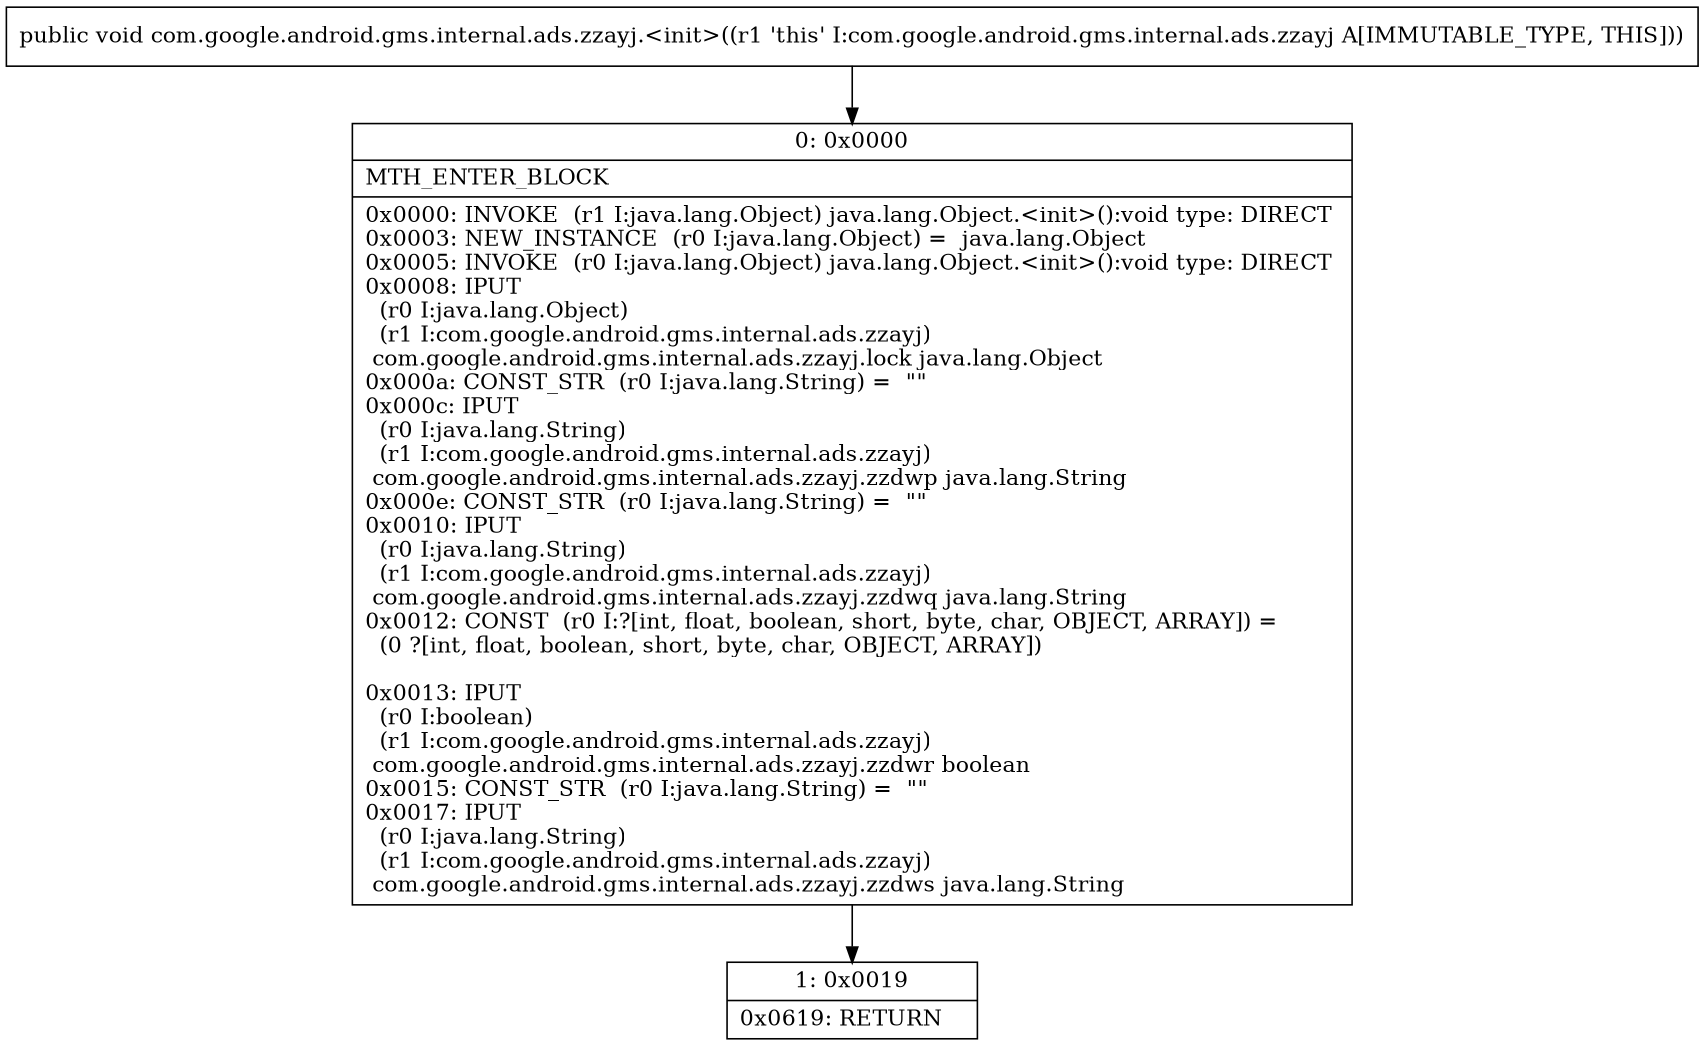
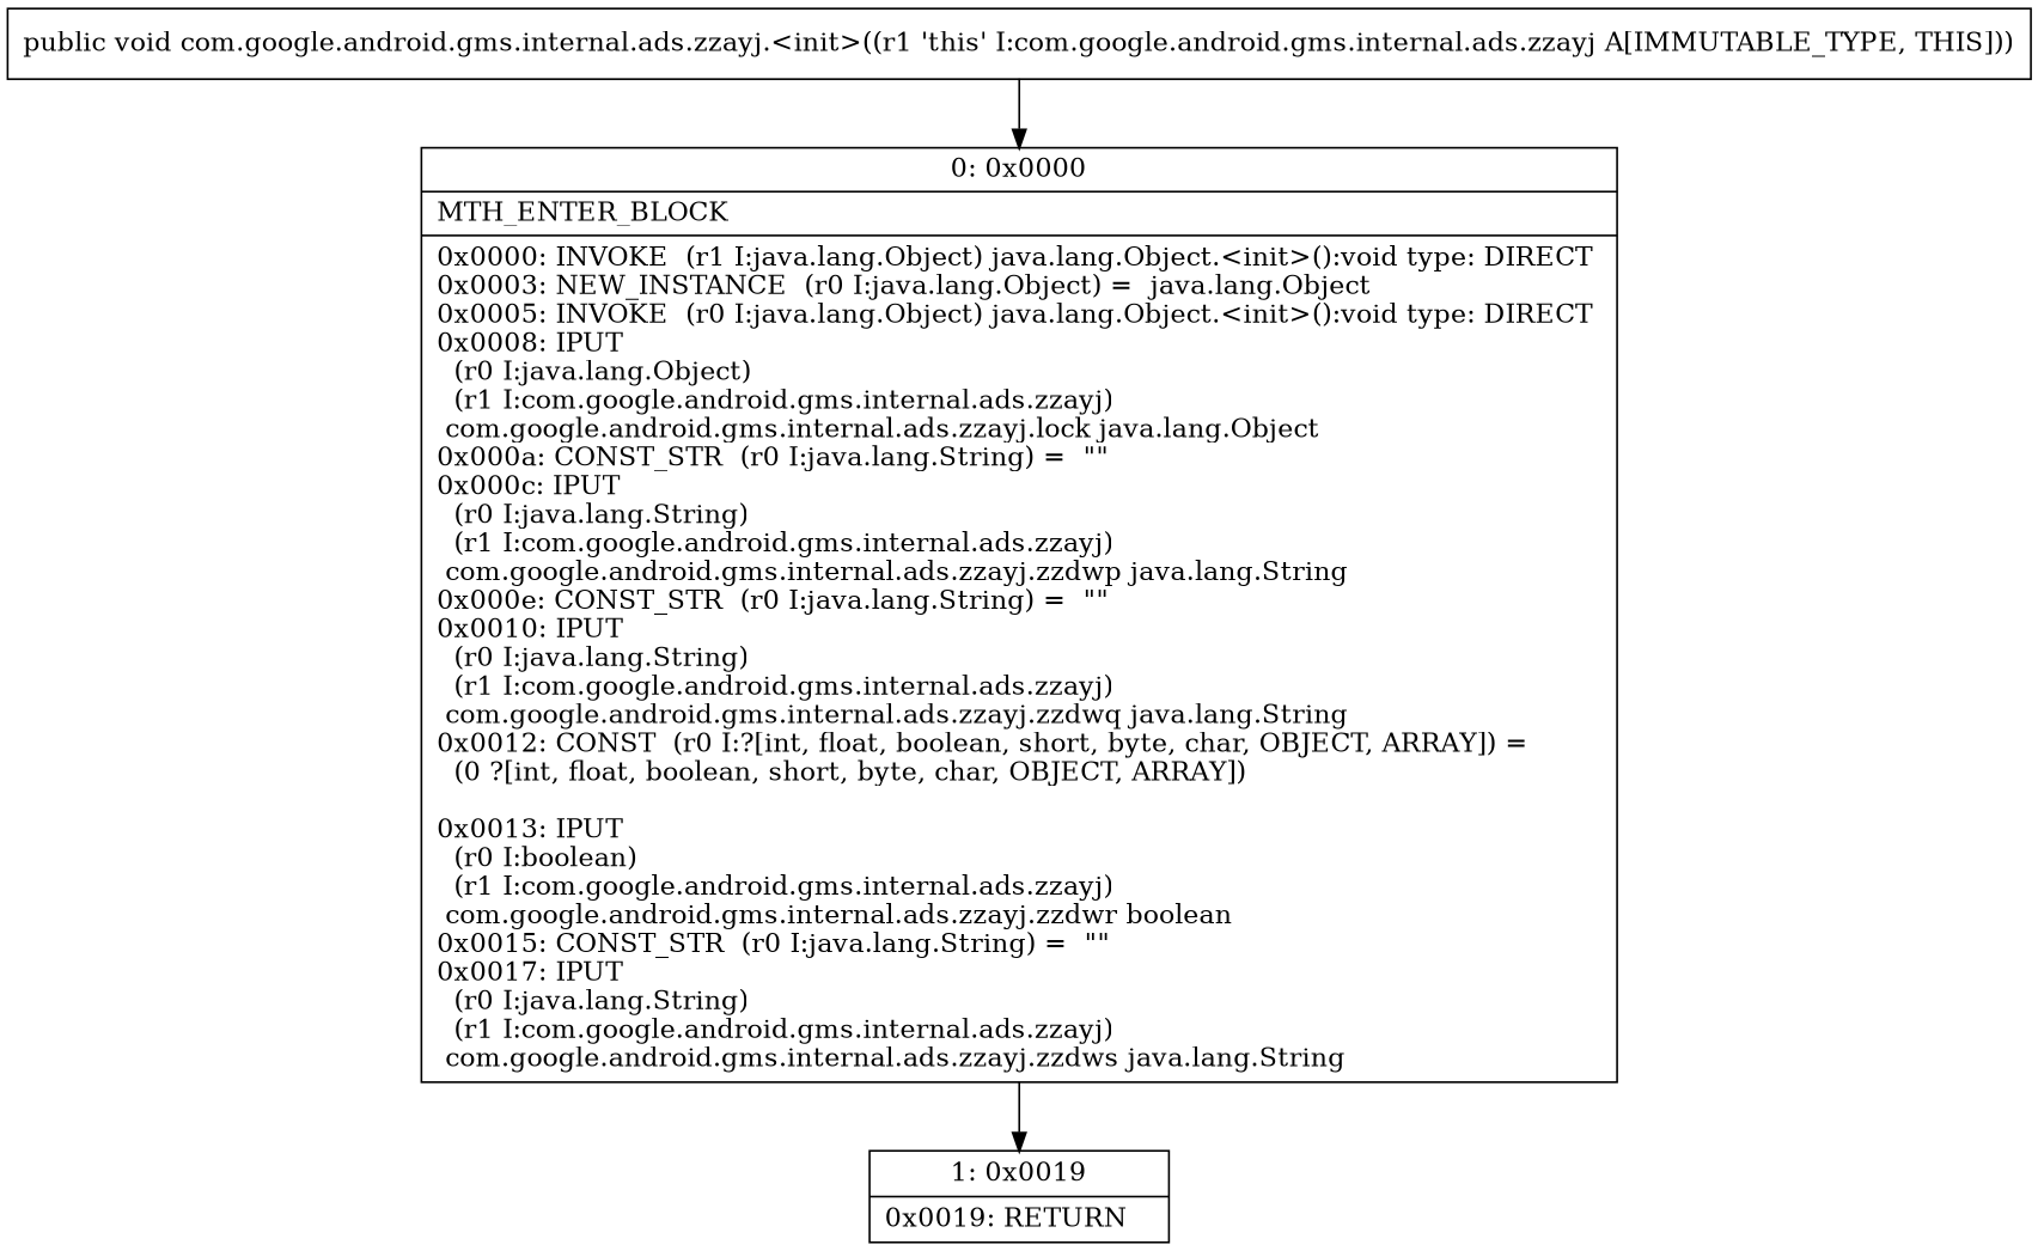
  digraph {
    node [shape=record]
    n1 [label="{0\:\ 0x0000|MTH_ENTER_BLOCK\l|0x0000: INVOKE  (r1 I:java.lang.Object) java.lang.Object.\<init\>():void type: DIRECT \l0x0003: NEW_INSTANCE  (r0 I:java.lang.Object) =  java.lang.Object \l0x0005: INVOKE  (r0 I:java.lang.Object) java.lang.Object.\<init\>():void type: DIRECT \l0x0008: IPUT  \l  (r0 I:java.lang.Object)\l  (r1 I:com.google.android.gms.internal.ads.zzayj)\l com.google.android.gms.internal.ads.zzayj.lock java.lang.Object \l0x000a: CONST_STR  (r0 I:java.lang.String) =  \"\" \l0x000c: IPUT  \l  (r0 I:java.lang.String)\l  (r1 I:com.google.android.gms.internal.ads.zzayj)\l com.google.android.gms.internal.ads.zzayj.zzdwp java.lang.String \l0x000e: CONST_STR  (r0 I:java.lang.String) =  \"\" \l0x0010: IPUT  \l  (r0 I:java.lang.String)\l  (r1 I:com.google.android.gms.internal.ads.zzayj)\l com.google.android.gms.internal.ads.zzayj.zzdwq java.lang.String \l0x0012: CONST  (r0 I:?[int, float, boolean, short, byte, char, OBJECT, ARRAY]) = \l  (0 ?[int, float, boolean, short, byte, char, OBJECT, ARRAY])\l \l0x0013: IPUT  \l  (r0 I:boolean)\l  (r1 I:com.google.android.gms.internal.ads.zzayj)\l com.google.android.gms.internal.ads.zzayj.zzdwr boolean \l0x0015: CONST_STR  (r0 I:java.lang.String) =  \"\" \l0x0017: IPUT  \l  (r0 I:java.lang.String)\l  (r1 I:com.google.android.gms.internal.ads.zzayj)\l com.google.android.gms.internal.ads.zzayj.zzdws java.lang.String \l}"]
-   n2 [label="{1\:\ 0x0019|0x0619: RETURN   \l}"]
+   n2 [label="{1\:\ 0x0019|0x0019: RETURN   \l}"]
    n3 [label="{public void com.google.android.gms.internal.ads.zzayj.\<init\>((r1 'this' I:com.google.android.gms.internal.ads.zzayj A[IMMUTABLE_TYPE, THIS])) }"]
    n1 -> n2
    n3 -> n1
  }
